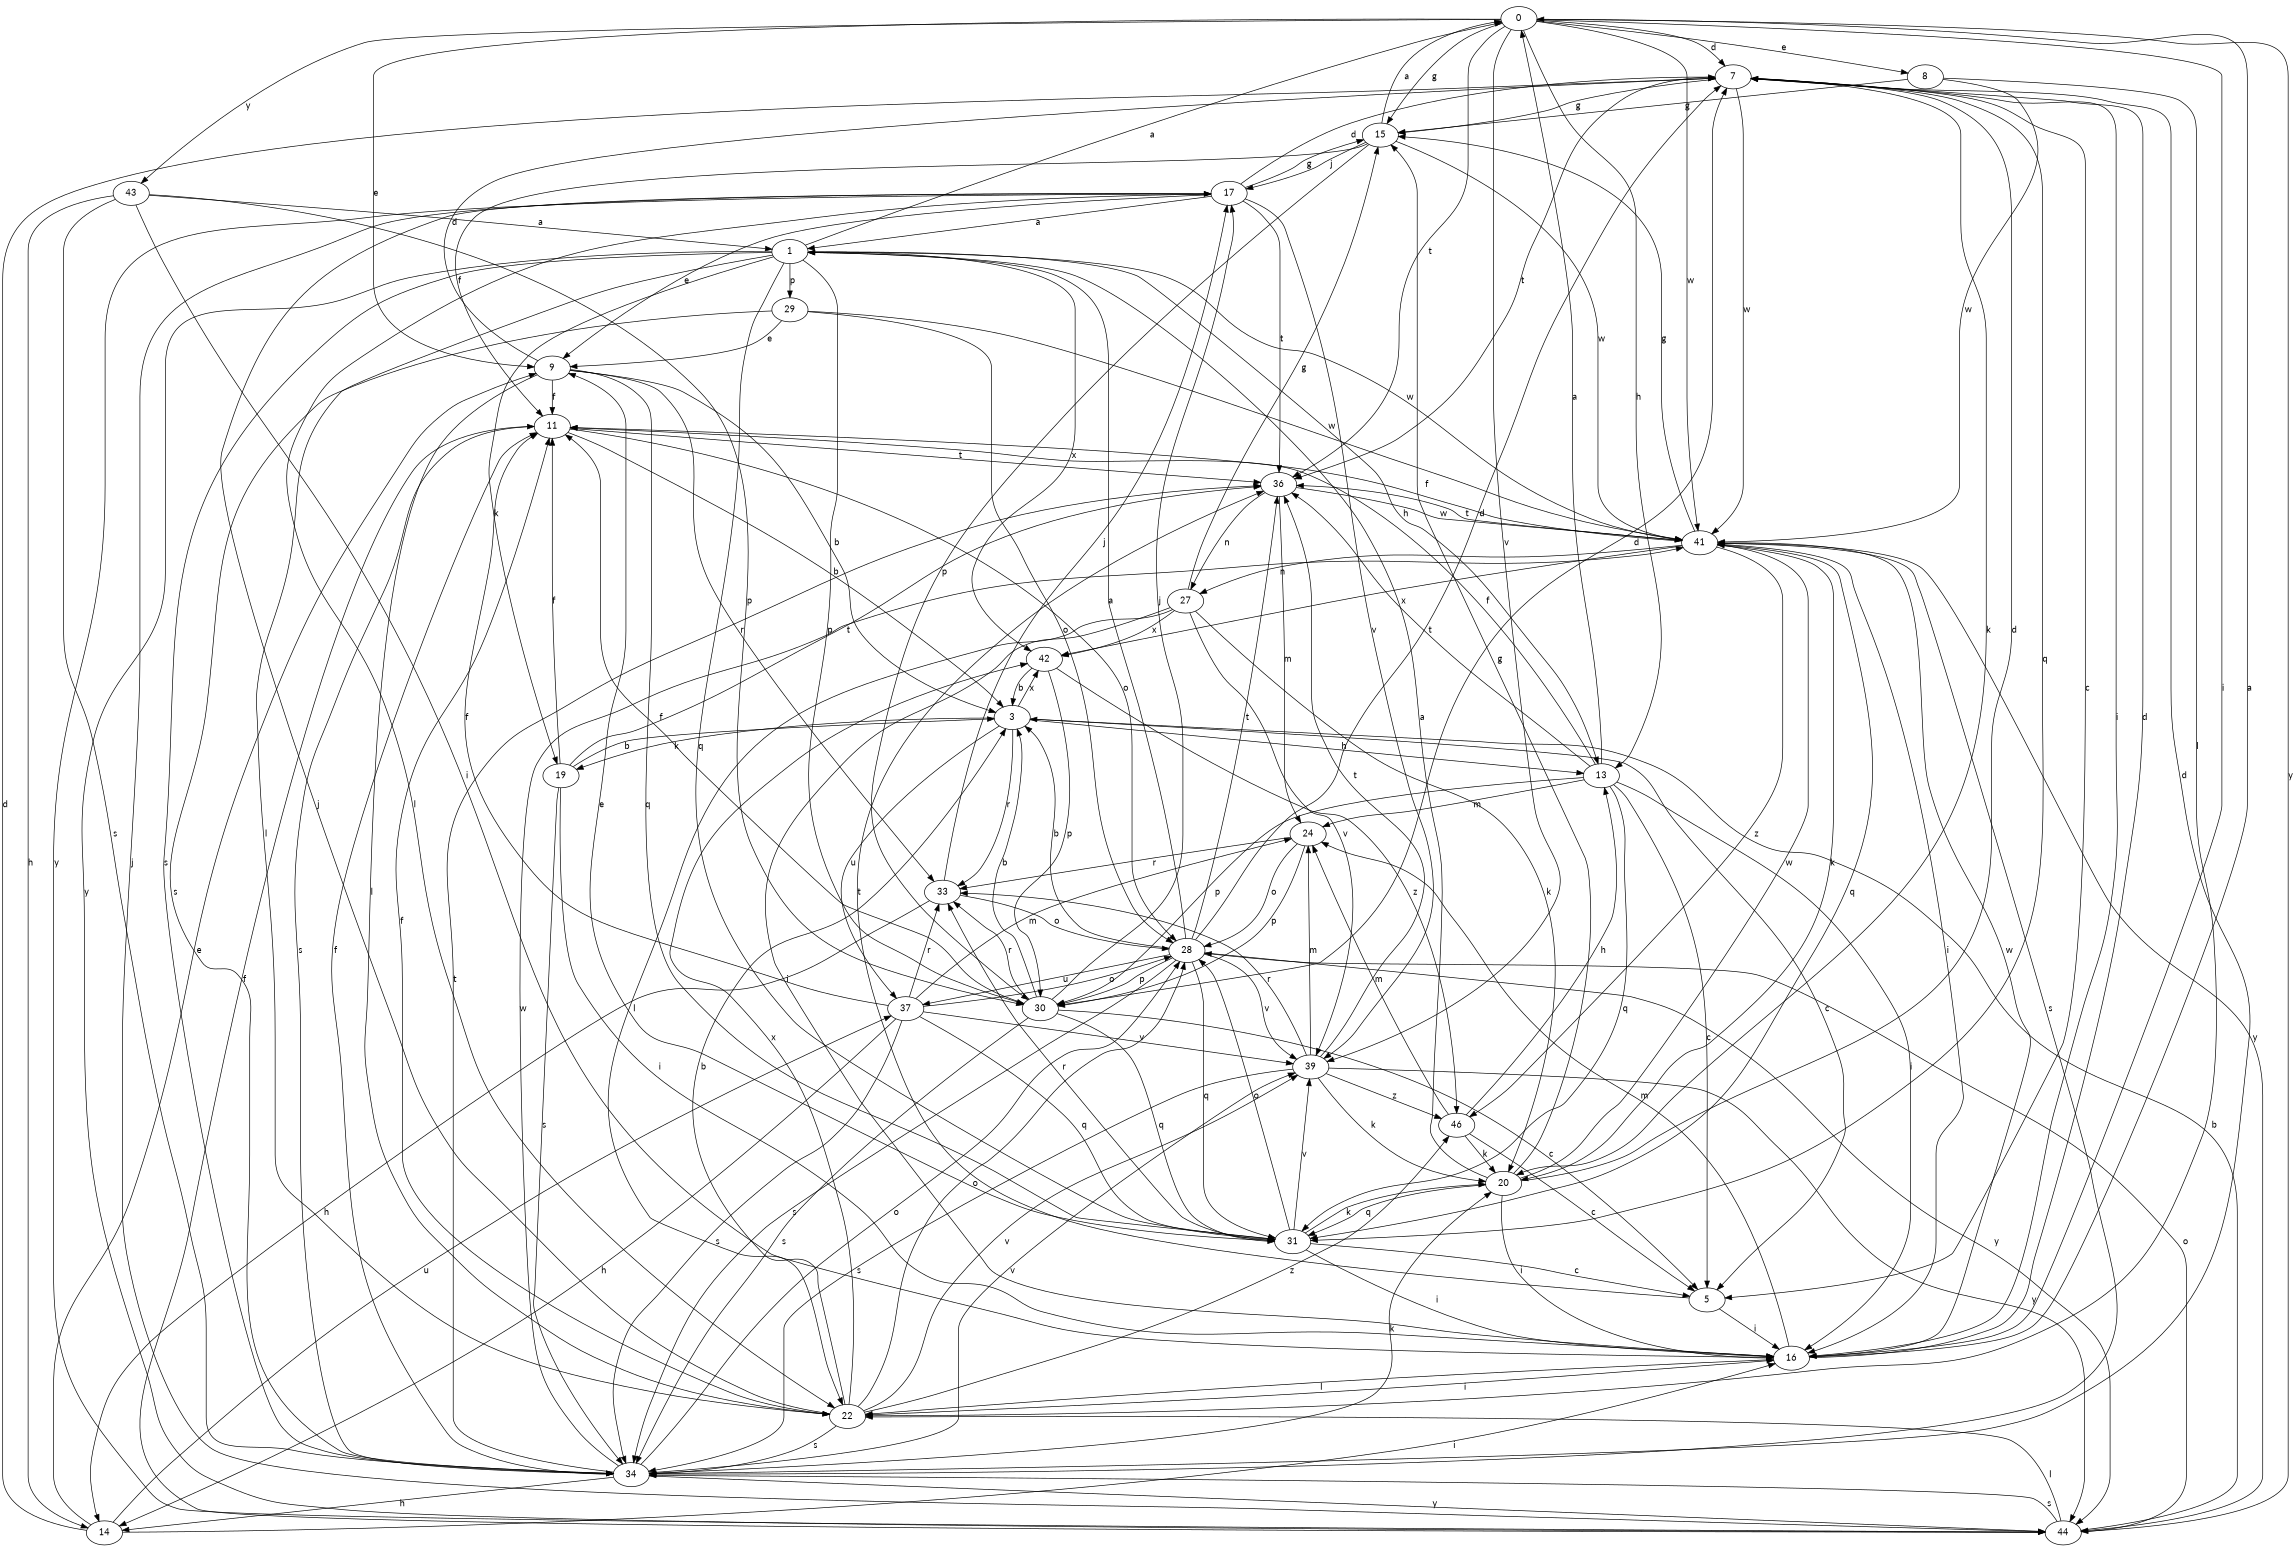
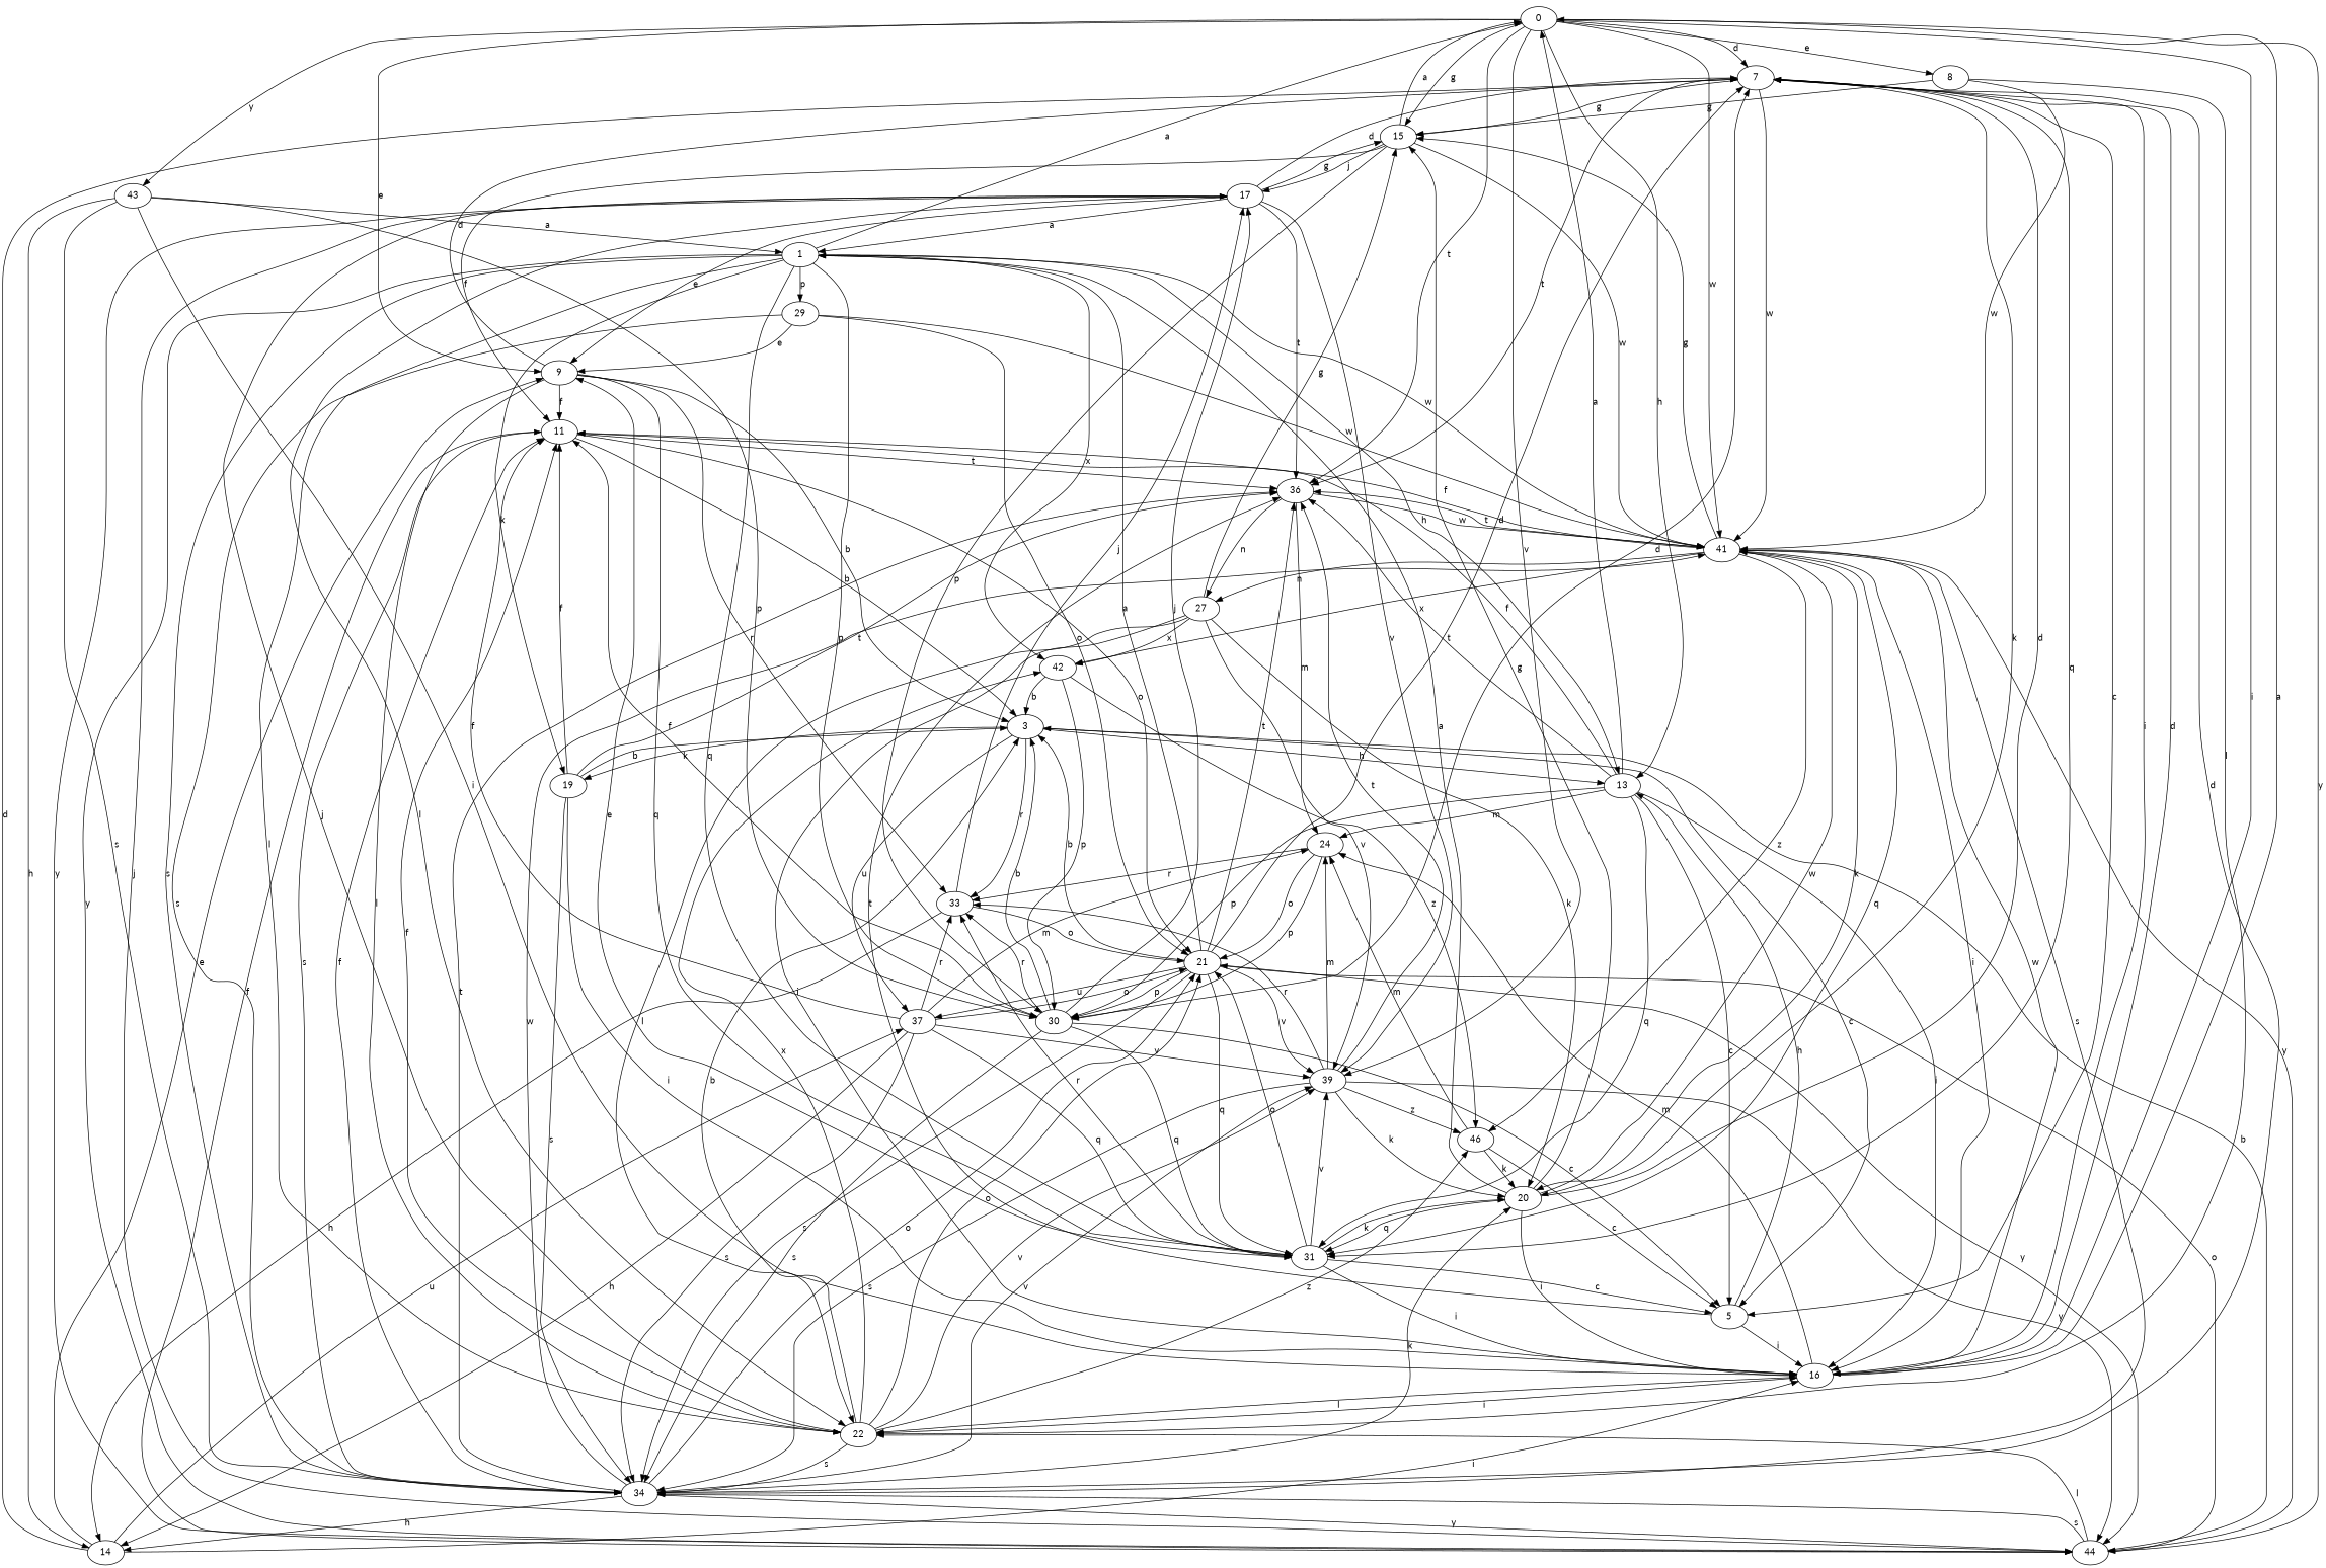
  strict digraph {
    fontname=Lato
    node [fontname=Lato]
    edge [fontname=Lato]
    0
    7
    8
    9
    n5 [label=15]
    13
    16
    36
    39
    41
    43
    44
    31
    5
    20
    22
    3
    33
    11
    30
    17
    24
    27
    34
    46
    42
    1
    14
-   28
+   28 [label=21]
    19
    29
    37
    0 -> 7 [label=d]
    0 -> 8 [label=e]
    0 -> 9 [label=e]
    0 -> n5 [label=g]
    0 -> 13 [label=h]
    0 -> 16 [label=i]
    0 -> 36 [label=t]
    0 -> 39 [label=v]
    0 -> 41 [label=w]
    0 -> 43 [label=y]
    0 -> 44 [label=y]
    7 -> n5 [label=g]
    7 -> 16 [label=i]
    7 -> 36 [label=t]
    7 -> 41 [label=w]
    7 -> 31 [label=q]
    7 -> 5 [label=c]
    7 -> 20 [label=k]
    8 -> n5 [label=g]
    8 -> 41 [label=w]
    8 -> 22 [label=l]
    9 -> 7 [label=d]
    9 -> 31 [label=q]
    9 -> 22 [label=l]
    9 -> 3 [label=b]
    9 -> 33 [label=r]
    9 -> 11 [label=f]
    n5 -> 0 [label=a]
    n5 -> 41 [label=w]
    n5 -> 11 [label=f]
    n5 -> 30 [label=p]
    n5 -> 17 [label=j]
    13 -> 0 [label=a]
    13 -> 16 [label=i]
    13 -> 36 [label=t]
    13 -> 31 [label=q]
    13 -> 5 [label=c]
    13 -> 11 [label=f]
    13 -> 30 [label=p]
    13 -> 24 [label=m]
    16 -> 0 [label=a]
    16 -> 7 [label=d]
    16 -> 41 [label=w]
    16 -> 22 [label=l]
    16 -> 24 [label=m]
    36 -> 41 [label=w]
    36 -> 24 [label=m]
    36 -> 27 [label=n]
    39 -> 36 [label=t]
    39 -> 44 [label=y]
    39 -> 20 [label=k]
    39 -> 33 [label=r]
    39 -> 24 [label=m]
    39 -> 34 [label=s]
    39 -> 46 [label=z]
    41 -> n5 [label=g]
    41 -> 16 [label=i]
    41 -> 36 [label=t]
    41 -> 44 [label=y]
    41 -> 31 [label=q]
    41 -> 20 [label=k]
    41 -> 11 [label=f]
    41 -> 27 [label=n]
    41 -> 34 [label=s]
    41 -> 46 [label=z]
    41 -> 42 [label=x]
    43 -> 16 [label=i]
    43 -> 30 [label=p]
    43 -> 34 [label=s]
    43 -> 1 [label=a]
    43 -> 14 [label=h]
    44 -> 22 [label=l]
    44 -> 3 [label=b]
    44 -> 11 [label=f]
    44 -> 17 [label=j]
    44 -> 34 [label=s]
    44 -> 28 [label=o]
    31 -> 9 [label=e]
    31 -> 16 [label=i]
    31 -> 39 [label=v]
    31 -> 5 [label=c]
    31 -> 20 [label=k]
    31 -> 33 [label=r]
    31 -> 28 [label=o]
-   46 -> 13 [label=h]
+   5 -> 13 [label=h]
    5 -> 16 [label=i]
    5 -> 36 [label=t]
    20 -> 7 [label=d]
    20 -> n5 [label=g]
    20 -> 16 [label=i]
    20 -> 41 [label=w]
    20 -> 31 [label=q]
    20 -> 1 [label=a]
    22 -> 16 [label=i]
    22 -> 39 [label=v]
    22 -> 3 [label=b]
    22 -> 11 [label=f]
    22 -> 17 [label=j]
    22 -> 34 [label=s]
    22 -> 46 [label=z]
    22 -> 42 [label=x]
    22 -> 28 [label=o]
    3 -> 13 [label=h]
    3 -> 5 [label=c]
    3 -> 33 [label=r]
-   3 -> 42 [label=x]
    3 -> 19 [label=k]
    3 -> 37 [label=u]
    33 -> 17 [label=j]
    33 -> 14 [label=h]
    33 -> 28 [label=o]
    11 -> 36 [label=t]
    11 -> 3 [label=b]
    11 -> 34 [label=s]
    11 -> 28 [label=o]
    30 -> 7 [label=d]
    30 -> 31 [label=q]
    30 -> 5 [label=c]
    30 -> 3 [label=b]
    30 -> 33 [label=r]
    30 -> 11 [label=f]
    30 -> 17 [label=j]
    30 -> 34 [label=s]
    17 -> 7 [label=d]
    17 -> 9 [label=e]
    17 -> n5 [label=g]
    17 -> 36 [label=t]
    17 -> 39 [label=v]
    17 -> 44 [label=y]
    17 -> 22 [label=l]
    17 -> 1 [label=a]
    24 -> 33 [label=r]
    24 -> 30 [label=p]
    24 -> 28 [label=o]
    27 -> n5 [label=g]
    27 -> 16 [label=i]
    27 -> 39 [label=v]
    27 -> 20 [label=k]
    27 -> 22 [label=l]
    27 -> 42 [label=x]
    34 -> 7 [label=d]
    34 -> 36 [label=t]
    34 -> 39 [label=v]
    34 -> 41 [label=w]
    34 -> 44 [label=y]
    34 -> 20 [label=k]
    34 -> 11 [label=f]
    34 -> 14 [label=h]
    34 -> 28 [label=o]
    46 -> 5 [label=c]
    46 -> 20 [label=k]
    46 -> 24 [label=m]
    42 -> 3 [label=b]
    42 -> 30 [label=p]
    42 -> 46 [label=z]
    1 -> 0 [label=a]
    1 -> 13 [label=h]
    1 -> 41 [label=w]
    1 -> 44 [label=y]
    1 -> 31 [label=q]
    1 -> 22 [label=l]
    1 -> 30 [label=p]
    1 -> 34 [label=s]
    1 -> 42 [label=x]
    1 -> 19 [label=k]
    1 -> 29 [label=p]
    14 -> 7 [label=d]
    14 -> 9 [label=e]
    14 -> 16 [label=i]
    14 -> 37 [label=u]
    28 -> 7 [label=d]
    28 -> 36 [label=t]
    28 -> 39 [label=v]
    28 -> 44 [label=y]
    28 -> 31 [label=q]
    28 -> 3 [label=b]
    28 -> 30 [label=p]
    28 -> 34 [label=s]
    28 -> 1 [label=a]
    28 -> 37 [label=u]
    19 -> 16 [label=i]
    19 -> 36 [label=t]
    19 -> 3 [label=b]
    19 -> 11 [label=f]
    19 -> 34 [label=s]
    29 -> 9 [label=e]
    29 -> 41 [label=w]
    29 -> 34 [label=s]
    29 -> 28 [label=o]
    37 -> 39 [label=v]
    37 -> 31 [label=q]
    37 -> 33 [label=r]
    37 -> 11 [label=f]
    37 -> 24 [label=m]
    37 -> 34 [label=s]
    37 -> 14 [label=h]
    37 -> 28 [label=o]
  }
